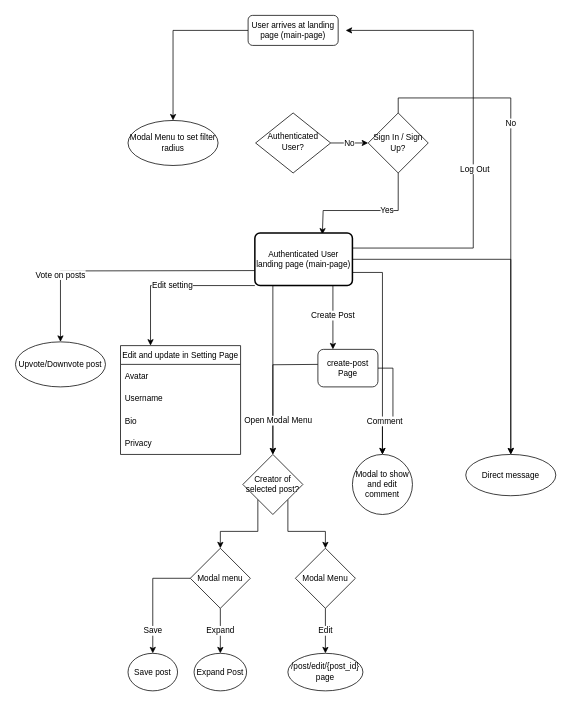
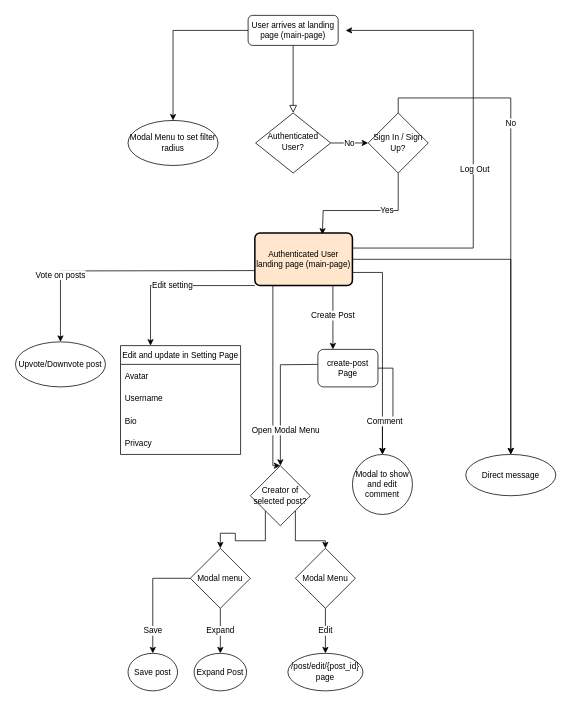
  <mxCell id="0" />
  <mxCell id="1" parent="0" />
+ <mxCell id="2" value="" style="rounded=0;html=1;jettySize=auto;orthogonalLoop=1;fontSize=11;endArrow=block;endFill=0;endSize=8;strokeWidth=1;shadow=0;labelBackgroundColor=none;edgeStyle=orthogonalEdgeStyle;" parent="1" source="4" target="6" edge="1"><mxGeometry relative="1" as="geometry" /></mxCell>
  <mxCell id="3" style="edgeStyle=orthogonalEdgeStyle;rounded=0;orthogonalLoop=1;jettySize=auto;html=1;entryX=0.5;entryY=0;entryDx=0;entryDy=0;fontSize=11;" edge="1" parent="1" source="4" target="40"><mxGeometry relative="1" as="geometry" /></mxCell>
  <mxCell id="4" value="&lt;div style=&quot;font-size: 11px;&quot;&gt;&lt;font style=&quot;font-size: 11px;&quot;&gt;User arrives at landing page (main-page)&lt;/font&gt;&lt;/div&gt;" style="rounded=1;whiteSpace=wrap;html=1;fontSize=12;glass=0;strokeWidth=1;shadow=0;" parent="1" vertex="1"><mxGeometry x="330" y="20" width="120" height="40" as="geometry" /></mxCell>
  <mxCell id="5" value="&lt;div&gt;No&lt;/div&gt;" style="edgeStyle=orthogonalEdgeStyle;rounded=0;orthogonalLoop=1;jettySize=auto;html=1;exitX=1;exitY=0.5;exitDx=0;exitDy=0;entryX=0;entryY=0.5;entryDx=0;entryDy=0;fontSize=11;" edge="1" parent="1" source="6" target="9"><mxGeometry relative="1" as="geometry" /></mxCell>
  <mxCell id="6" value="&lt;font style=&quot;font-size: 11px;&quot;&gt;Authenticated User?&lt;br&gt;&lt;/font&gt;" style="rhombus;whiteSpace=wrap;html=1;shadow=0;fontFamily=Helvetica;fontSize=12;align=center;strokeWidth=1;spacing=6;spacingTop=-4;" parent="1" vertex="1"><mxGeometry x="340" y="150" width="100" height="80" as="geometry" /></mxCell>
  <mxCell id="7" value="Yes" style="edgeStyle=orthogonalEdgeStyle;rounded=0;orthogonalLoop=1;jettySize=auto;html=1;exitX=0.5;exitY=1;exitDx=0;exitDy=0;entryX=0.692;entryY=0.029;entryDx=0;entryDy=0;fontSize=11;entryPerimeter=0;" edge="1" parent="1" source="9" target="24"><mxGeometry x="-0.289" relative="1" as="geometry"><mxPoint x="430" y="330" as="targetPoint" /><Array as="points"><mxPoint x="530" y="280" /><mxPoint x="430" y="280" /></Array><mxPoint as="offset" /></mxGeometry></mxCell>
  <mxCell id="8" value="&lt;div&gt;No&lt;/div&gt;" style="edgeStyle=orthogonalEdgeStyle;rounded=0;orthogonalLoop=1;jettySize=auto;html=1;exitX=0.5;exitY=0;exitDx=0;exitDy=0;fontSize=11;" edge="1" parent="1" source="9" target="42"><mxGeometry x="-0.368" relative="1" as="geometry"><mxPoint as="offset" /></mxGeometry></mxCell>
  <mxCell id="9" value="Sign In / Sign Up?" style="rhombus;whiteSpace=wrap;html=1;fontSize=11;" vertex="1" parent="1"><mxGeometry x="490" y="150" width="80" height="80" as="geometry" /></mxCell>
  <mxCell id="10" value="&lt;div&gt;Vote on posts&lt;/div&gt;" style="edgeStyle=orthogonalEdgeStyle;rounded=0;orthogonalLoop=1;jettySize=auto;html=1;entryX=0.5;entryY=0;entryDx=0;entryDy=0;fontSize=11;" edge="1" parent="1" target="39"><mxGeometry x="0.5" relative="1" as="geometry"><mxPoint x="340" y="360" as="sourcePoint" /><mxPoint x="190" y="460" as="targetPoint" /><mxPoint as="offset" /></mxGeometry></mxCell>
  <mxCell id="11" value="Edit and update in Setting Page" style="swimlane;fontStyle=0;childLayout=stackLayout;horizontal=1;startSize=25;horizontalStack=0;resizeParent=1;resizeParentMax=0;resizeLast=0;collapsible=1;marginBottom=0;rounded=0;fontSize=11;" vertex="1" parent="1"><mxGeometry x="160" y="460" width="160" height="145" as="geometry"><mxRectangle x="370" y="465" width="190" height="30" as="alternateBounds" /></mxGeometry></mxCell>
  <mxCell id="12" value="" style="group" vertex="1" connectable="0" parent="11"><mxGeometry y="25" width="160" height="90" as="geometry" /></mxCell>
  <mxCell id="13" value="Avatar" style="text;strokeColor=none;fillColor=none;align=left;verticalAlign=middle;spacingLeft=4;spacingRight=4;overflow=hidden;points=[[0,0.5],[1,0.5]];portConstraint=eastwest;rotatable=0;rounded=0;fontSize=11;" vertex="1" parent="12"><mxGeometry width="160" height="30" as="geometry" /></mxCell>
  <mxCell id="14" value="Username" style="text;strokeColor=none;fillColor=none;align=left;verticalAlign=middle;spacingLeft=4;spacingRight=4;overflow=hidden;points=[[0,0.5],[1,0.5]];portConstraint=eastwest;rotatable=0;rounded=0;fontSize=11;resizeWidth=1;resizeHeight=1;" vertex="1" parent="12"><mxGeometry y="30" width="160" height="30" as="geometry" /></mxCell>
  <mxCell id="15" value="Bio" style="text;strokeColor=none;fillColor=none;align=left;verticalAlign=middle;spacingLeft=4;spacingRight=4;overflow=hidden;points=[[0,0.5],[1,0.5]];portConstraint=eastwest;rotatable=0;rounded=0;fontSize=11;" vertex="1" parent="12"><mxGeometry y="60" width="160" height="30" as="geometry" /></mxCell>
  <mxCell id="16" value="Privacy" style="text;strokeColor=none;fillColor=none;align=left;verticalAlign=middle;spacingLeft=4;spacingRight=4;overflow=hidden;points=[[0,0.5],[1,0.5]];portConstraint=eastwest;rotatable=0;rounded=0;fontSize=11;" vertex="1" parent="11"><mxGeometry y="115" width="160" height="30" as="geometry" /></mxCell>
  <mxCell id="17" style="edgeStyle=orthogonalEdgeStyle;rounded=0;orthogonalLoop=1;jettySize=auto;html=1;fontSize=11;" edge="1" parent="1" source="24"><mxGeometry relative="1" as="geometry"><mxPoint x="460" y="40" as="targetPoint" /><Array as="points"><mxPoint x="630" y="330" /><mxPoint x="630" y="40" /></Array></mxGeometry></mxCell>
  <mxCell id="18" value="&lt;div&gt;Log Out&lt;/div&gt;" style="edgeLabel;html=1;align=center;verticalAlign=middle;resizable=0;points=[];fontSize=11;" vertex="1" connectable="0" parent="17"><mxGeometry x="0.254" y="-1" relative="1" as="geometry"><mxPoint y="122" as="offset" /></mxGeometry></mxCell>
  <mxCell id="19" style="edgeStyle=orthogonalEdgeStyle;rounded=0;orthogonalLoop=1;jettySize=auto;html=1;exitX=0.75;exitY=1;exitDx=0;exitDy=0;entryX=0.5;entryY=0;entryDx=0;entryDy=0;fontSize=11;" edge="1" parent="1" source="24" target="27"><mxGeometry relative="1" as="geometry"><Array as="points"><mxPoint x="363" y="380" /></Array></mxGeometry></mxCell>
  <mxCell id="20" value="Edit setting" style="edgeStyle=orthogonalEdgeStyle;rounded=0;orthogonalLoop=1;jettySize=auto;html=1;exitX=0;exitY=1;exitDx=0;exitDy=0;entryX=0.25;entryY=0;entryDx=0;entryDy=0;fontSize=11;" edge="1" parent="1" source="24" target="11"><mxGeometry relative="1" as="geometry"><Array as="points"><mxPoint x="200" y="380" /></Array></mxGeometry></mxCell>
  <mxCell id="21" value="&lt;div&gt;Create Post&lt;/div&gt;" style="edgeStyle=orthogonalEdgeStyle;rounded=0;orthogonalLoop=1;jettySize=auto;html=1;exitX=0.75;exitY=1;exitDx=0;exitDy=0;fontSize=11;entryX=0.25;entryY=0;entryDx=0;entryDy=0;" edge="1" parent="1" source="24" target="30"><mxGeometry relative="1" as="geometry"><mxPoint x="437" y="440" as="targetPoint" /><Array as="points"><mxPoint x="443" y="380" /></Array></mxGeometry></mxCell>
  <mxCell id="22" style="edgeStyle=orthogonalEdgeStyle;rounded=0;orthogonalLoop=1;jettySize=auto;html=1;exitX=1;exitY=0.75;exitDx=0;exitDy=0;entryX=0.5;entryY=0;entryDx=0;entryDy=0;fontSize=11;" edge="1" parent="1" source="24" target="41"><mxGeometry relative="1" as="geometry" /></mxCell>
  <mxCell id="23" style="edgeStyle=orthogonalEdgeStyle;rounded=0;orthogonalLoop=1;jettySize=auto;html=1;exitX=1;exitY=0.5;exitDx=0;exitDy=0;entryX=0.5;entryY=0;entryDx=0;entryDy=0;fontSize=11;" edge="1" parent="1" source="24" target="42"><mxGeometry relative="1" as="geometry" /></mxCell>
- <mxCell id="24" value="Authenticated User landing page (main-page)" style="rounded=1;whiteSpace=wrap;html=1;absoluteArcSize=1;arcSize=14;strokeWidth=2;fontSize=11;" vertex="1" parent="1"><mxGeometry x="339" y="310" width="130" height="70" as="geometry" /></mxCell>
+ <mxCell id="24" value="Authenticated User landing page (main-page)" style="rounded=1;whiteSpace=wrap;html=1;absoluteArcSize=1;arcSize=14;strokeWidth=2;fontSize=11;fillColor=#ffe6cc;" vertex="1" parent="1"><mxGeometry x="339" y="310" width="130" height="70" as="geometry" /></mxCell>
  <mxCell id="25" style="edgeStyle=orthogonalEdgeStyle;rounded=0;orthogonalLoop=1;jettySize=auto;html=1;exitX=0;exitY=1;exitDx=0;exitDy=0;entryX=0.5;entryY=0;entryDx=0;entryDy=0;fontSize=11;" edge="1" parent="1" source="27" target="33"><mxGeometry relative="1" as="geometry"><mxPoint x="291.62" y="733.845" as="targetPoint" /></mxGeometry></mxCell>
  <mxCell id="26" style="edgeStyle=orthogonalEdgeStyle;rounded=0;orthogonalLoop=1;jettySize=auto;html=1;exitX=1;exitY=1;exitDx=0;exitDy=0;entryX=0.5;entryY=0;entryDx=0;entryDy=0;fontSize=11;" edge="1" parent="1" source="27" target="37"><mxGeometry relative="1" as="geometry" /></mxCell>
- <mxCell id="27" value="Creator of selected post?" style="rhombus;whiteSpace=wrap;html=1;rounded=0;fontSize=11;" vertex="1" parent="1"><mxGeometry x="323" y="605" width="80" height="80" as="geometry" /></mxCell>
+ <mxCell id="27" value="Creator of selected post?" style="rhombus;whiteSpace=wrap;html=1;rounded=0;fontSize=11;" vertex="1" parent="1"><mxGeometry x="333" y="620" width="80" height="80" as="geometry" /></mxCell>
  <mxCell id="28" value="Open Modal Menu" style="edgeStyle=orthogonalEdgeStyle;rounded=0;orthogonalLoop=1;jettySize=auto;html=1;fontSize=11;" edge="1" parent="1" target="27"><mxGeometry x="0.5" y="7" relative="1" as="geometry"><mxPoint x="423" y="485" as="sourcePoint" /><mxPoint as="offset" /></mxGeometry></mxCell>
  <mxCell id="29" value="Comment" style="edgeStyle=orthogonalEdgeStyle;rounded=0;orthogonalLoop=1;jettySize=auto;html=1;exitX=1;exitY=0.5;exitDx=0;exitDy=0;entryX=0.5;entryY=0;entryDx=0;entryDy=0;fontSize=11;" edge="1" parent="1" source="30" target="41"><mxGeometry x="0.362" y="1" relative="1" as="geometry"><mxPoint as="offset" /></mxGeometry></mxCell>
  <mxCell id="30" value="create-post Page" style="rounded=1;whiteSpace=wrap;html=1;fontSize=11;" vertex="1" parent="1"><mxGeometry x="423" y="465" width="80" height="50" as="geometry" /></mxCell>
  <mxCell id="31" value="Save" style="edgeStyle=orthogonalEdgeStyle;rounded=0;orthogonalLoop=1;jettySize=auto;html=1;exitX=0;exitY=0.5;exitDx=0;exitDy=0;entryX=0.5;entryY=0;entryDx=0;entryDy=0;fontSize=11;" edge="1" parent="1" source="33" target="34"><mxGeometry x="0.6" relative="1" as="geometry"><mxPoint as="offset" /></mxGeometry></mxCell>
  <mxCell id="32" value="Expand" style="edgeStyle=orthogonalEdgeStyle;rounded=0;orthogonalLoop=1;jettySize=auto;html=1;exitX=0.5;exitY=1;exitDx=0;exitDy=0;entryX=0.5;entryY=0;entryDx=0;entryDy=0;fontSize=11;" edge="1" parent="1" source="33" target="35"><mxGeometry relative="1" as="geometry" /></mxCell>
  <mxCell id="33" value="Modal menu" style="rhombus;whiteSpace=wrap;html=1;rounded=0;fontSize=11;" vertex="1" parent="1"><mxGeometry x="253" y="730" width="80" height="80" as="geometry" /></mxCell>
  <mxCell id="34" value="Save post" style="ellipse;whiteSpace=wrap;html=1;rounded=0;fontSize=11;" vertex="1" parent="1"><mxGeometry x="170" y="870" width="66" height="50" as="geometry" /></mxCell>
  <mxCell id="35" value="Expand Post" style="ellipse;whiteSpace=wrap;html=1;rounded=0;fontSize=11;" vertex="1" parent="1"><mxGeometry x="258" y="870" width="70" height="50" as="geometry" /></mxCell>
  <mxCell id="36" value="Edit" style="edgeStyle=orthogonalEdgeStyle;rounded=0;orthogonalLoop=1;jettySize=auto;html=1;exitX=0.5;exitY=1;exitDx=0;exitDy=0;entryX=0.5;entryY=0;entryDx=0;entryDy=0;fontSize=11;" edge="1" parent="1" source="37" target="38"><mxGeometry relative="1" as="geometry" /></mxCell>
  <mxCell id="37" value="Modal Menu" style="rhombus;whiteSpace=wrap;html=1;rounded=0;fontSize=11;" vertex="1" parent="1"><mxGeometry x="393" y="730" width="80" height="80" as="geometry" /></mxCell>
  <mxCell id="38" value="/post/edit/{post_id} page " style="ellipse;whiteSpace=wrap;html=1;rounded=0;fontSize=11;" vertex="1" parent="1"><mxGeometry x="383" y="870" width="100" height="50" as="geometry" /></mxCell>
  <mxCell id="39" value="Upvote/Downvote post" style="ellipse;whiteSpace=wrap;html=1;rounded=0;fontSize=11;" vertex="1" parent="1"><mxGeometry x="20" y="455" width="120" height="60" as="geometry" /></mxCell>
  <mxCell id="40" value="Modal Menu to set filter radius" style="ellipse;whiteSpace=wrap;html=1;rounded=0;fontSize=11;" vertex="1" parent="1"><mxGeometry x="170" y="160" width="120" height="60" as="geometry" /></mxCell>
  <mxCell id="41" value="Modal to show and edit comment" style="ellipse;whiteSpace=wrap;html=1;rounded=0;fontSize=11;" vertex="1" parent="1"><mxGeometry x="469" y="605" width="80" height="80" as="geometry" /></mxCell>
  <mxCell id="42" value="Direct message" style="ellipse;whiteSpace=wrap;html=1;rounded=0;fontSize=11;" vertex="1" parent="1"><mxGeometry x="620" y="605" width="120" height="55" as="geometry" /></mxCell>
